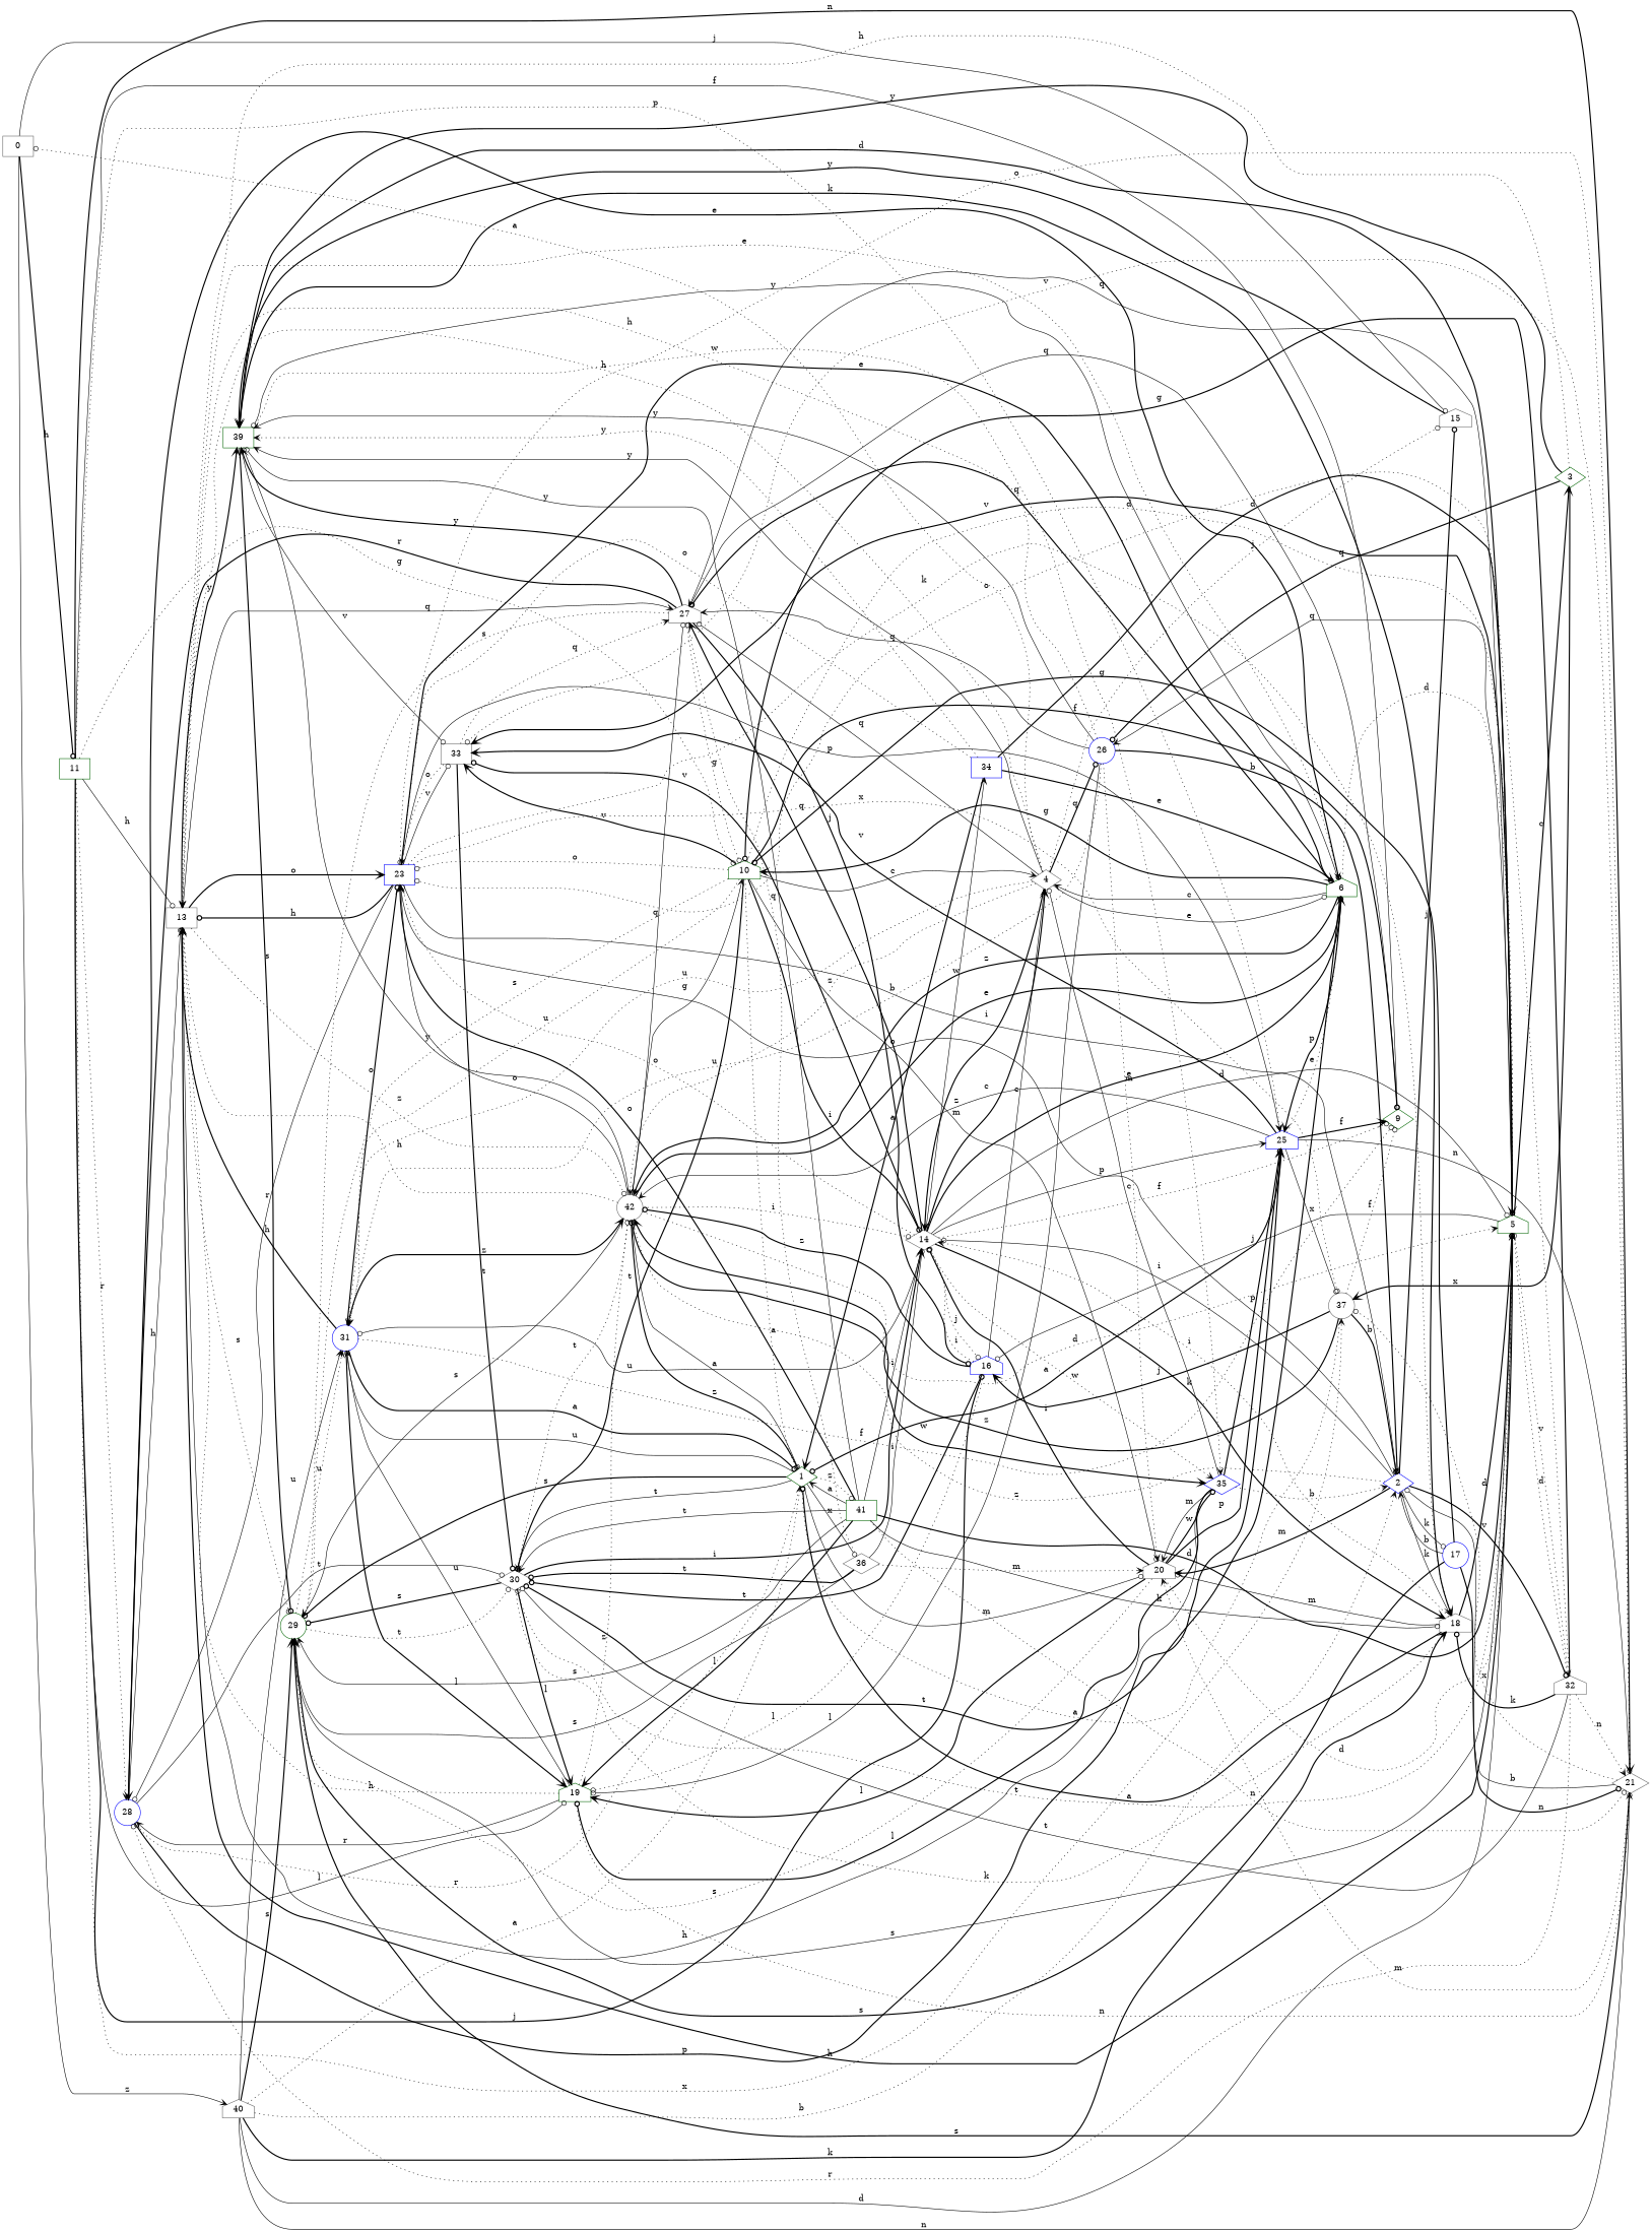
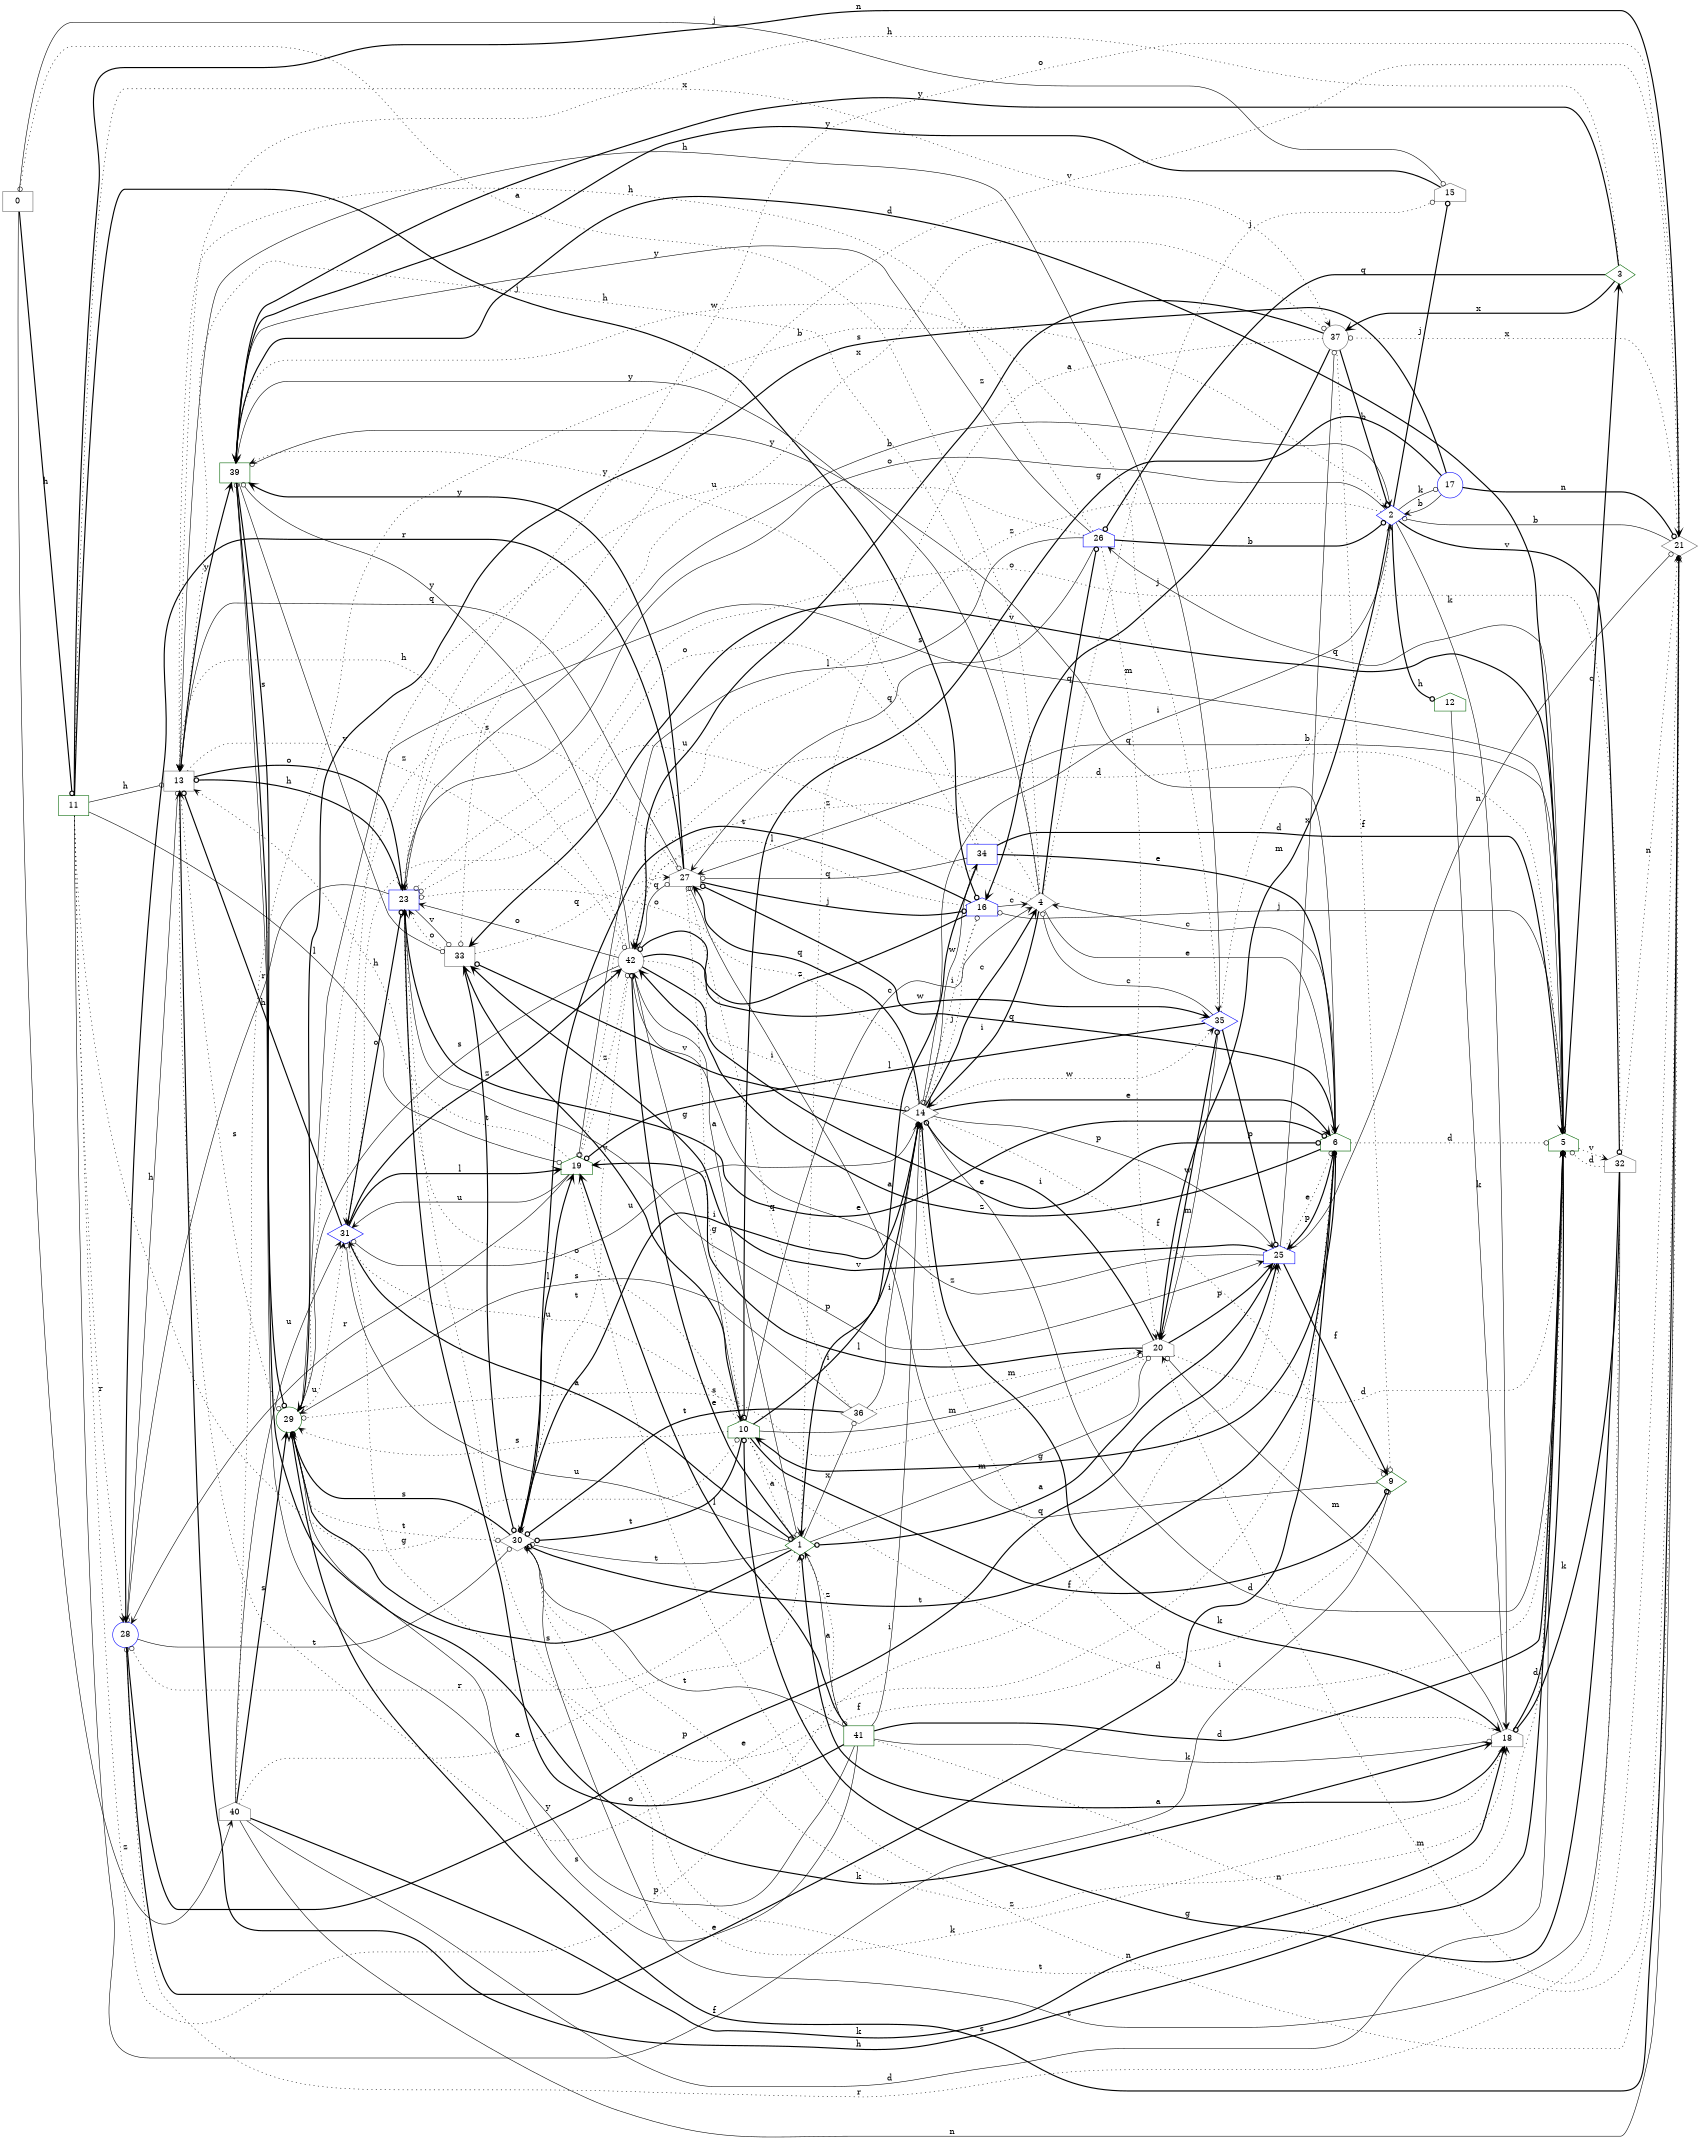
  strict digraph {
    rankdir=LR
    node [color=gray40 shape=house]
    edge [arrowhead=odot style=bold]
    0 [shape=box]
    11 [color=darkgreen shape=box]
    15
    40
    28 [color=blue shape=circle]
    13 [shape=box]
    37 [shape=circle]
    16 [color=blue]
    10 [color=darkgreen]
    25 [color=blue]
    19 [color=darkgreen]
    9 [color=darkgreen shape=diamond]
    21 [shape=diamond]
    39 [color=darkgreen shape=box]
    1 [color=darkgreen shape=diamond]
    29 [color=darkgreen shape=circle]
-   31 [color=blue shape=circle]
+   31 [color=blue shape=diamond]
    2 [color=blue shape=diamond]
    18
    5 [color=darkgreen]
    20
    30 [shape=diamond]
    36 [shape=diamond]
    41 [color=darkgreen shape=box]
    42 [shape=circle]
    14 [shape=diamond]
    35 [color=blue shape=diamond]
    6 [color=darkgreen]
    23 [color=blue shape=box]
    27
+   12 [color=darkgreen]
    17 [color=blue shape=circle]
    32
    4 [shape=diamond]
    33 [shape=box]
    34 [color=blue shape=box]
    3 [color=darkgreen shape=diamond]
-   26 [color=blue shape=circle]
+   26 [color=blue]
    0 -> 11 [label=h]
    0 -> 15 [label=j style=solid]
    0 -> 40 [arrowhead=vee label=z style=solid]
    11 -> 28 [arrowhead=vee label=r style=dotted]
    11 -> 13 [label=h style=solid]
    11 -> 37 [arrowhead=vee label=x style=dotted]
    11 -> 16 [label=j]
    11 -> 10 [label=g style=dotted]
    11 -> 25 [arrowhead=vee label=p style=dotted]
    11 -> 19 [label=l style=solid]
    11 -> 9 [label=f style=solid]
    11 -> 21 [arrowhead=vee label=n]
    15 -> 39 [arrowhead=vee label=y]
    40 -> 21 [label=n style=solid]
    40 -> 1 [arrowhead=vee label=a style=dotted]
    40 -> 29 [arrowhead=vee label=s]
    40 -> 31 [arrowhead=vee label=u style=solid]
    40 -> 2 [arrowhead=vee label=b style=dotted]
    40 -> 18 [arrowhead=vee label=k]
    40 -> 5 [arrowhead=vee label=d style=solid]
    28 -> 13 [label=h style=solid]
    28 -> 25 [arrowhead=vee label=p]
    28 -> 30 [label=t style=solid]
    28 -> 6 [label=e]
    13 -> 39 [arrowhead=vee label=y]
    13 -> 29 [label=s style=dotted]
    13 -> 42 [label=z style=dotted]
    13 -> 6 [arrowhead=vee label=e style=dotted]
    13 -> 23 [arrowhead=vee label=o]
-   13 -> 27 [arrowhead=vee label=q style=solid]
+   13 -> 27 [label=q style=solid]
    37 -> 16 [arrowhead=vee label=j]
    37 -> 9 [label=f style=dotted]
    37 -> 1 [label=a style=dotted]
    37 -> 2 [label=b]
    37 -> 42 [arrowhead=vee label=z]
    16 -> 19 [label=l style=dotted]
    16 -> 30 [label=t]
    16 -> 42 [label=z]
    16 -> 14 [label=i style=dotted]
    16 -> 4 [arrowhead=vee label=c style=solid]
    10 -> 9 [label=f]
    10 -> 1 [label=a style=dotted]
    10 -> 29 [arrowhead=vee label=s style=dotted]
    10 -> 31 [arrowhead=vee label=u style=dotted]
    10 -> 5 [label=d style=dotted]
    10 -> 20 [label=m style=solid]
    10 -> 30 [label=t]
    10 -> 14 [label=i]
    10 -> 23 [label=o style=dotted]
    10 -> 4 [arrowhead=vee label=c style=solid]
    10 -> 33 [arrowhead=vee label=v]
    25 -> 37 [label=x style=solid]
    25 -> 9 [arrowhead=vee label=f]
    25 -> 21 [label=n style=solid]
    25 -> 1 [label=a]
    25 -> 42 [arrowhead=vee label=z style=solid]
    25 -> 6 [label=e style=dotted]
    25 -> 33 [arrowhead=vee label=v]
    19 -> 28 [arrowhead=vee label=r style=solid]
    19 -> 13 [arrowhead=vee label=h style=dotted]
    19 -> 21 [arrowhead=vee label=n style=dotted]
    19 -> 31 [arrowhead=vee label=u style=solid]
    19 -> 42 [label=z style=dotted]
    9 -> 27 [label=q style=solid]
    21 -> 37 [label=x style=dotted]
    21 -> 29 [arrowhead=vee label=s]
    21 -> 2 [label=b style=solid]
    21 -> 20 [arrowhead=vee label=m style=dotted]
    21 -> 23 [label=o style=dotted]
    21 -> 33 [label=v style=dotted]
    39 -> 29 [label=s]
    39 -> 18 [arrowhead=vee label=k]
    39 -> 5 [label=d]
    39 -> 35 [arrowhead=vee label=w style=dotted]
    39 -> 33 [label=v style=solid]
    1 -> 28 [label=r style=dotted]
    1 -> 29 [label=s]
    1 -> 31 [label=u style=solid]
    1 -> 20 [label=m style=solid]
    1 -> 30 [label=t style=solid]
    1 -> 36 [label=x style=solid]
    1 -> 41 [label=z style=dotted]
-   1 -> 42 [label=z]
+   1 -> 42 [label=e]
    29 -> 31 [arrowhead=vee label=u style=dotted]
    29 -> 30 [label=t style=dotted]
    31 -> 13 [label=h]
    31 -> 19 [arrowhead=vee label=l]
    31 -> 9 [label=f style=dotted]
    31 -> 1 [label=a]
    31 -> 42 [arrowhead=vee label=z]
    31 -> 23 [label=o]
    2 -> 15 [label=j]
    2 -> 18 [arrowhead=vee label=k style=solid]
    2 -> 20 [arrowhead=vee label=m]
    2 -> 42 [label=z style=dotted]
    2 -> 14 [label=i style=solid]
    2 -> 23 [arrowhead=vee label=o style=solid]
+   2 -> 12 [label=h]
    2 -> 17 [label=k style=solid]
    2 -> 32 [label=v]
    18 -> 1 [label=a]
    18 -> 5 [label=d]
    18 -> 20 [label=m style=solid]
    18 -> 14 [arrowhead=vee label=i style=dotted]
    5 -> 13 [arrowhead=vee label=h]
    5 -> 16 [label=j style=solid]
    5 -> 29 [arrowhead=vee label=s style=solid]
    5 -> 30 [label=t style=dotted]
    5 -> 27 [arrowhead=vee label=q style=solid]
    5 -> 32 [arrowhead=vee label=v style=dotted]
    5 -> 33 [arrowhead=vee label=v]
    5 -> 3 [arrowhead=vee label=c]
    5 -> 26 [arrowhead=vee label=q style=solid]
    20 -> 25 [arrowhead=vee label=p]
    20 -> 19 [arrowhead=vee label=l]
    20 -> 29 [label=s style=dotted]
    20 -> 5 [arrowhead=vee label=d style=dotted]
    20 -> 14 [label=i]
    20 -> 35 [label=w]
    30 -> 19 [arrowhead=vee label=l]
    30 -> 29 [label=s]
-   30 -> 18 [arrowhead=vee label=k style=dotted]
+   30 -> 18 [arrowhead=vee label=z style=dotted]
    30 -> 14 [arrowhead=vee label=i]
    36 -> 29 [arrowhead=vee label=s style=solid]
    36 -> 20 [arrowhead=vee label=m style=dotted]
    36 -> 30 [label=t]
    36 -> 14 [label=i style=solid]
    36 -> 27 [label=q style=dotted]
    41 -> 19 [arrowhead=vee label=l]
    41 -> 21 [label=n style=dotted]
    41 -> 39 [label=y style=solid]
    41 -> 1 [arrowhead=vee label=a style=solid]
    41 -> 29 [arrowhead=vee label=s style=solid]
    41 -> 18 [label=k style=solid]
    41 -> 5 [label=d]
    41 -> 30 [arrowhead=vee label=t style=solid]
    41 -> 14 [arrowhead=vee label=i style=solid]
    41 -> 23 [arrowhead=vee label=o]
    42 -> 13 [arrowhead=vee label=h style=dotted]
    42 -> 10 [arrowhead=vee label=g style=solid]
    42 -> 39 [label=y style=solid]
    42 -> 1 [label=a style=solid]
    42 -> 29 [arrowhead=vee label=s style=solid]
    42 -> 5 [arrowhead=vee label=d style=dotted]
    42 -> 30 [arrowhead=vee label=t style=dotted]
    42 -> 14 [label=i style=dotted]
    42 -> 35 [arrowhead=vee label=w]
    42 -> 6 [label=e]
    42 -> 23 [arrowhead=vee label=o style=solid]
    42 -> 27 [label=q style=solid]
    14 -> 16 [label=j style=dotted]
    14 -> 25 [arrowhead=vee label=p style=solid]
    14 -> 9 [label=f style=dotted]
    14 -> 31 [label=u style=solid]
    14 -> 18 [arrowhead=vee label=k]
    14 -> 5 [label=d style=solid]
    14 -> 35 [arrowhead=vee label=w style=dotted]
    14 -> 6 [arrowhead=vee label=e]
    14 -> 23 [label=o style=dotted]
    14 -> 27 [arrowhead=vee label=q]
    14 -> 4 [arrowhead=vee label=c]
    14 -> 33 [label=v]
    14 -> 34 [arrowhead=vee label=w style=solid]
    35 -> 13 [arrowhead=vee label=h style=solid]
    35 -> 25 [label=p]
    35 -> 19 [label=l]
    35 -> 2 [arrowhead=vee label=b style=dotted]
    35 -> 20 [arrowhead=vee label=m style=solid]
    35 -> 4 [label=c style=solid]
    6 -> 10 [arrowhead=vee label=g]
    6 -> 25 [arrowhead=vee label=p]
    6 -> 39 [label=y style=solid]
    6 -> 5 [label=d style=dotted]
    6 -> 30 [label=t]
    6 -> 42 [arrowhead=vee label=z]
    6 -> 27 [label=q]
    6 -> 4 [arrowhead=vee label=c style=solid]
    23 -> 28 [label=r style=solid]
    23 -> 13 [label=h]
    23 -> 37 [label=x style=dotted]
    23 -> 25 [arrowhead=vee label=p style=solid]
    23 -> 2 [arrowhead=vee label=b style=solid]
    23 -> 18 [arrowhead=vee label=k style=dotted]
    23 -> 6 [label=e]
    23 -> 33 [label=v style=solid]
    27 -> 28 [arrowhead=vee label=r]
    27 -> 16 [label=j]
    27 -> 10 [label=g style=dotted]
    27 -> 39 [arrowhead=vee label=y]
    27 -> 29 [arrowhead=vee label=s style=dotted]
+   12 -> 18 [arrowhead=vee label=k style=solid]
    17 -> 10 [label=g]
    17 -> 21 [label=n]
    17 -> 29 [arrowhead=vee label=s]
    17 -> 2 [arrowhead=vee label=b style=solid]
    32 -> 28 [label=r style=dotted]
    32 -> 10 [label=g]
    32 -> 21 [arrowhead=vee label=n style=dotted]
    32 -> 18 [label=k]
    32 -> 5 [label=d style=dotted]
    32 -> 30 [label=t style=solid]
    32 -> 23 [label=o style=dotted]
    4 -> 0 [label=a style=dotted]
    4 -> 15 [label=j style=dotted]
    4 -> 13 [arrowhead=vee label=h style=dotted]
    4 -> 39 [arrowhead=vee label=y style=solid]
    4 -> 31 [arrowhead=vee label=u style=dotted]
    4 -> 42 [arrowhead=vee label=z style=dotted]
    4 -> 14 [arrowhead=vee label=i]
    4 -> 6 [label=e style=solid]
    4 -> 26 [label=q]
    33 -> 30 [label=t]
    33 -> 23 [arrowhead=vee label=o style=dotted]
    33 -> 27 [arrowhead=vee label=q style=dotted]
    34 -> 39 [arrowhead=vee label=y style=dotted]
    34 -> 1 [arrowhead=vee label=a]
    34 -> 5 [arrowhead=vee label=d]
    34 -> 6 [arrowhead=vee label=e]
    34 -> 23 [label=o style=dotted]
-   4 -> 27 [label=q style=solid]
+   34 -> 27 [label=q style=solid]
    3 -> 13 [arrowhead=vee label=h style=dotted]
    3 -> 37 [arrowhead=vee label=x]
    3 -> 39 [arrowhead=vee label=y]
    3 -> 26 [label=q]
    26 -> 13 [arrowhead=vee label=h style=dotted]
    26 -> 19 [label=l style=solid]
    26 -> 39 [arrowhead=vee label=y style=solid]
    26 -> 31 [arrowhead=vee label=u style=dotted]
    26 -> 2 [label=b]
    26 -> 20 [arrowhead=vee label=m style=dotted]
    26 -> 27 [arrowhead=vee label=q style=solid]
  }
